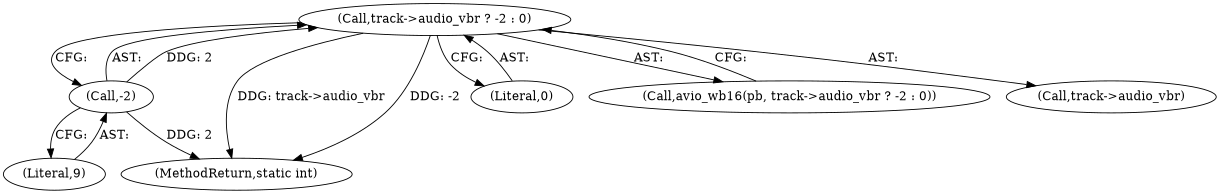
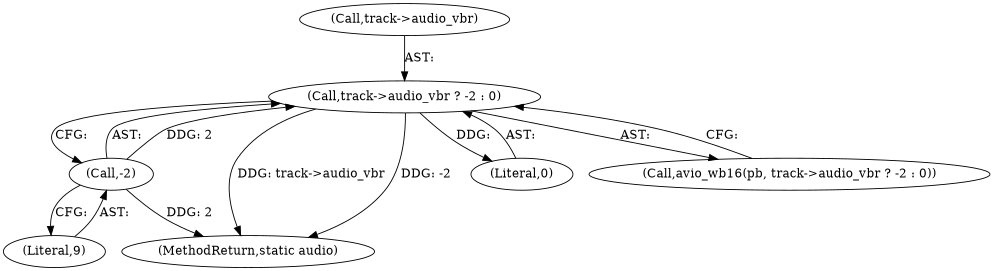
  digraph {
    n1 [label="(Call,track->audio_vbr ? -2 : 0)"]
    n2 [label="(Call,-2)"]
-   n3 [label="(MethodReturn,static int)"]
+   n3 [label="(MethodReturn,static audio)"]
    n4 [label="(Literal,0)"]
    n5 [label="(Call,avio_wb16(pb, track->audio_vbr ? -2 : 0))"]
    n6 [label="(Literal,9)"]
    n7 [label="(Call,track->audio_vbr)"]
    n1 -> n2 [label="CFG: "]
    n1 -> n3 [label="DDG: track->audio_vbr"]
    n1 -> n3 [label="DDG: -2"]
-   n1 -> n4 [label="CFG: "]
+   n1 -> n4 [label="DDG: "]
    n1 -> n5 [label="AST: "]
    n2 -> n1 [label="AST: "]
    n2 -> n1 [label="DDG: 2"]
    n2 -> n3 [label="DDG: 2"]
    n2 -> n6 [label="CFG: "]
    n4 -> n1 [label="AST: "]
    n5 -> n1 [label="CFG: "]
    n6 -> n2 [label="AST: "]
-   n1 -> n7 [label="AST: "]
+   n7 -> n1 [label="AST: "]
  }
